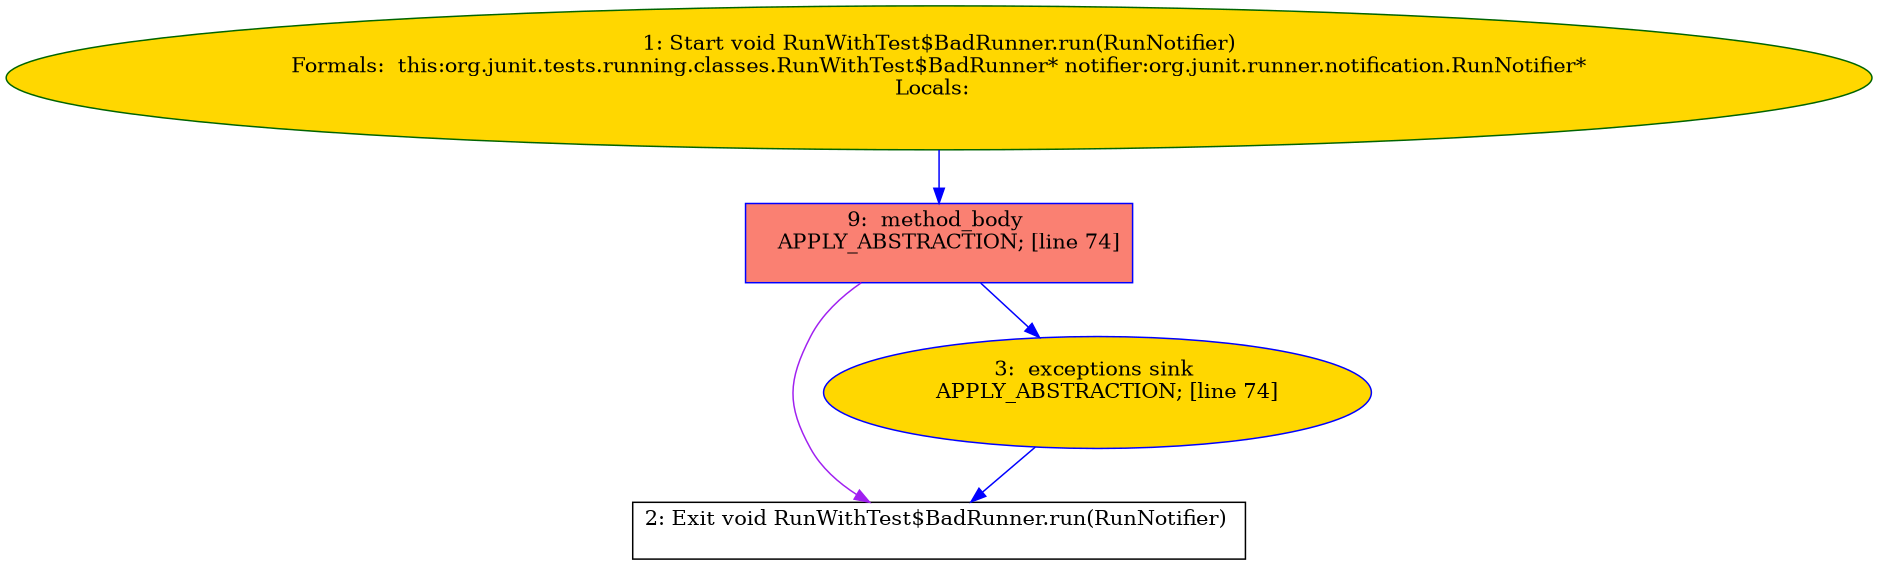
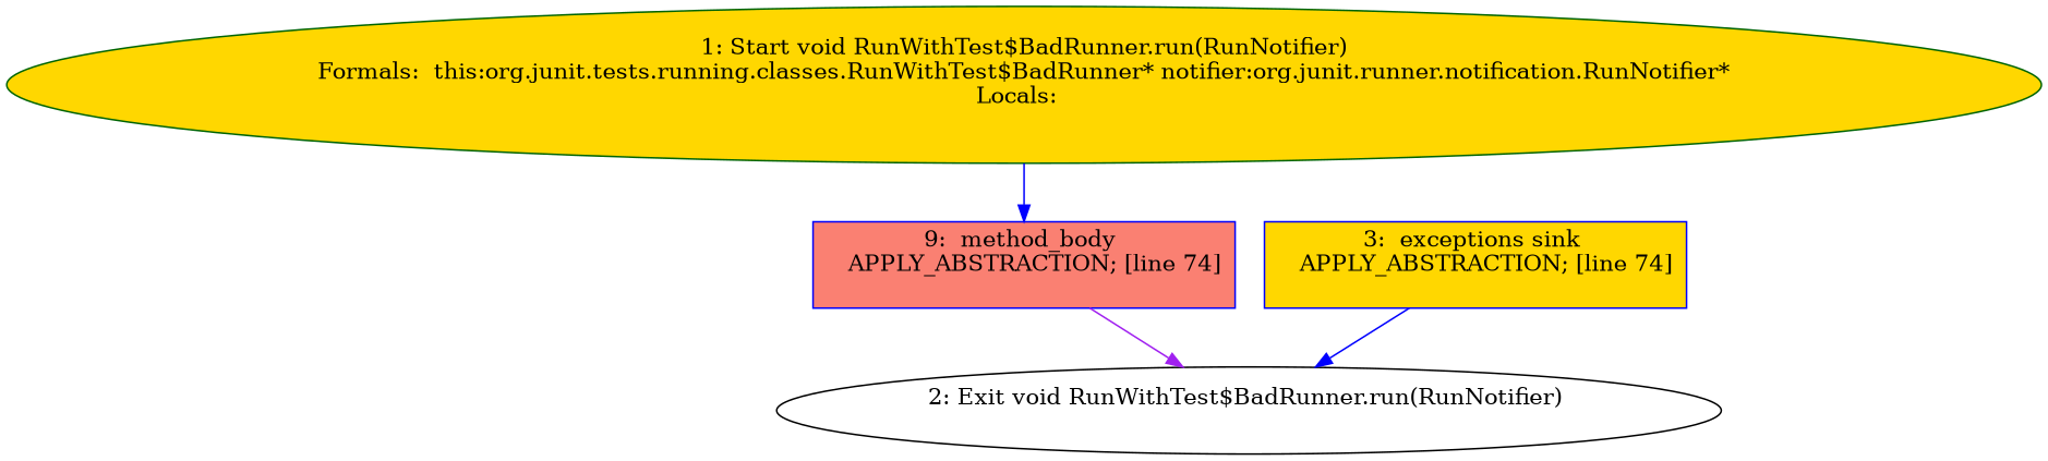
  digraph {
    node [color=blue fillcolor=gold style=filled]
    edge [color=blue]
    n1 [color=darkgreen label="1: Start void RunWithTest$BadRunner.run(RunNotifier)\nFormals:  this:org.junit.tests.running.classes.RunWithTest$BadRunner* notifier:org.junit.runner.notification.RunNotifier*\nLocals:  \n  "]
    n2 [fillcolor=salmon label="9:  method_body \n   APPLY_ABSTRACTION; [line 74]\n " shape=box]
-   n3 [color=black fillcolor=white label="2: Exit void RunWithTest$BadRunner.run(RunNotifier) \n  " shape=box]
-   n4 [label="3:  exceptions sink \n   APPLY_ABSTRACTION; [line 74]\n " shape=ellipse]
+   n3 [color=black fillcolor=white label="2: Exit void RunWithTest$BadRunner.run(RunNotifier) \n  "]
+   n4 [label="3:  exceptions sink \n   APPLY_ABSTRACTION; [line 74]\n " shape=box]
    n1 -> n2
    n2 -> n3 [color=purple]
-   n2 -> n4
    n4 -> n3
  }
